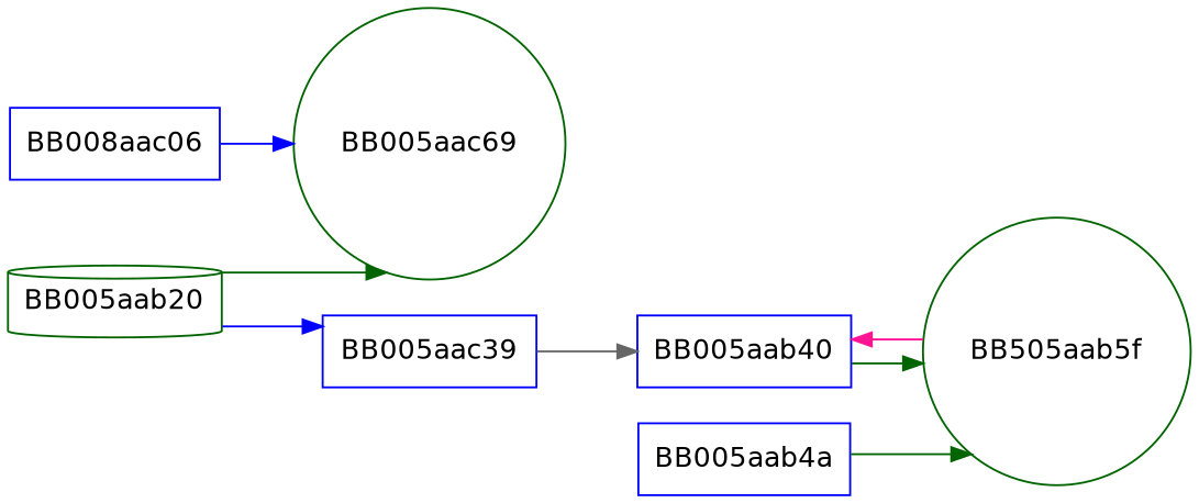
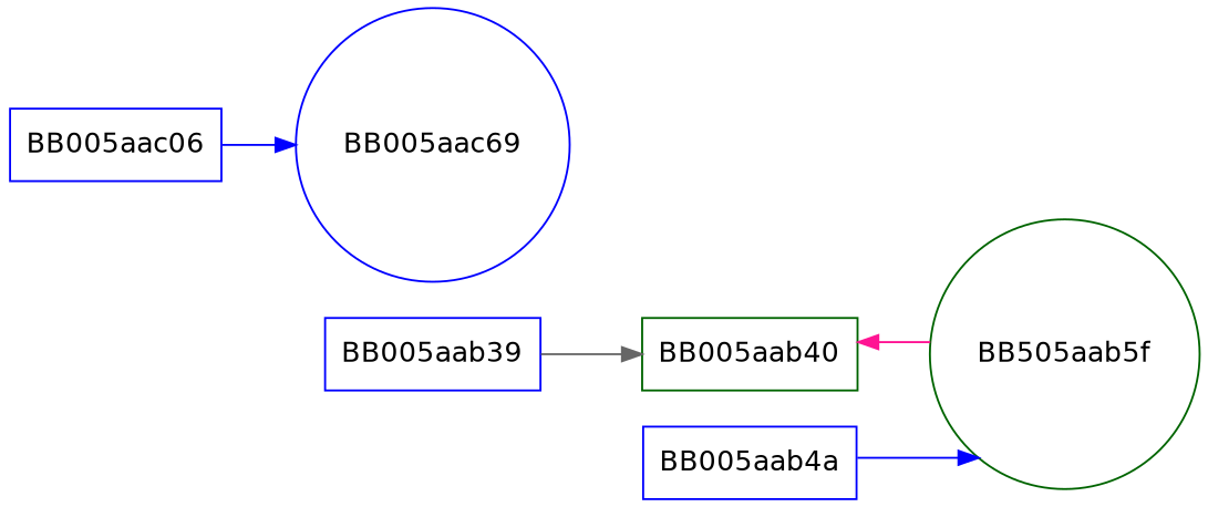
  digraph {
    fontname="DejaVu Sans"
    rankdir=LR
    splines=ortho
    node [color=darkgreen fontname="DejaVu Sans" shape=box]
    edge [color=darkgreen fontname="DejaVu Sans"]
-   BB005aab20 [shape=cylinder]
-   BB005aac69 [shape=circle]
-   BB005aab39 [color=blue label=BB005aac39]
-   BB005aab40 [color=blue]
+   BB005aac69 [color=blue shape=circle]
+   BB005aab39 [color=blue]
+   BB005aab40
    n5 [label=BB505aab5f shape=circle]
    BB005aab4a [color=blue]
-   BB005aac06 [color=blue label=BB008aac06]
-   BB005aab20 -> BB005aac69
-   BB005aab20 -> BB005aab39 [color=blue]
+   BB005aac06 [color=blue]
    BB005aab39 -> BB005aab40 [color=gray40]
-   BB005aab40 -> n5
    n5 -> BB005aab40 [color=deeppink]
-   BB005aab4a -> n5
+   BB005aab4a -> n5 [color=blue]
    BB005aac06 -> BB005aac69 [color=blue]
  }
